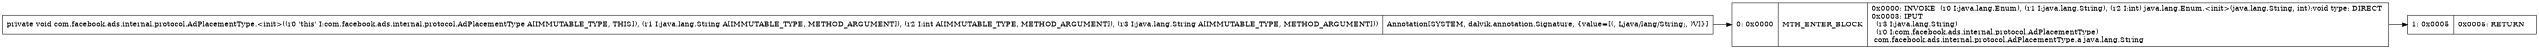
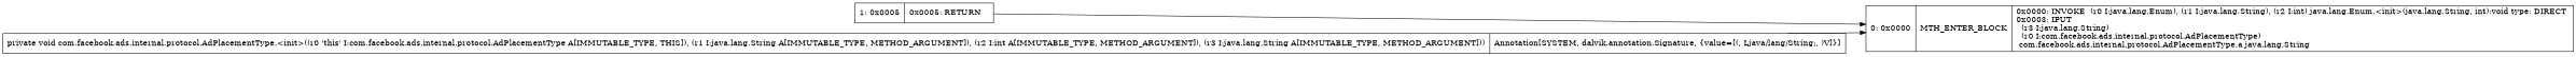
  digraph {
    rankdir=LR
    node [shape=record]
    n1 [label="{0\:\ 0x0000|MTH_ENTER_BLOCK\l|0x0000: INVOKE  (r0 I:java.lang.Enum), (r1 I:java.lang.String), (r2 I:int) java.lang.Enum.\<init\>(java.lang.String, int):void type: DIRECT \l0x0003: IPUT  \l  (r3 I:java.lang.String)\l  (r0 I:com.facebook.ads.internal.protocol.AdPlacementType)\l com.facebook.ads.internal.protocol.AdPlacementType.a java.lang.String \l}"]
    n2 [label="{1\:\ 0x0005|0x0005: RETURN   \l}"]
    n3 [label="{private void com.facebook.ads.internal.protocol.AdPlacementType.\<init\>((r0 'this' I:com.facebook.ads.internal.protocol.AdPlacementType A[IMMUTABLE_TYPE, THIS]), (r1 I:java.lang.String A[IMMUTABLE_TYPE, METHOD_ARGUMENT]), (r2 I:int A[IMMUTABLE_TYPE, METHOD_ARGUMENT]), (r3 I:java.lang.String A[IMMUTABLE_TYPE, METHOD_ARGUMENT]))  | Annotation[SYSTEM, dalvik.annotation.Signature, \{value=[(, Ljava\/lang\/String;, )V]\}]\l}"]
-   n1 -> n2
+   n2 -> n1
    n3 -> n1
  }
